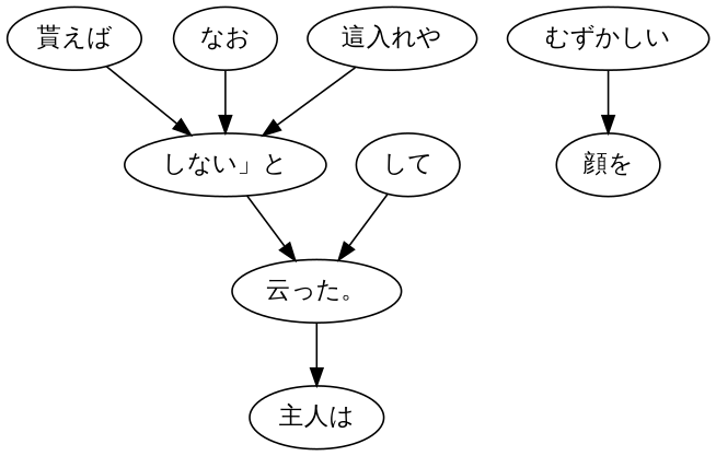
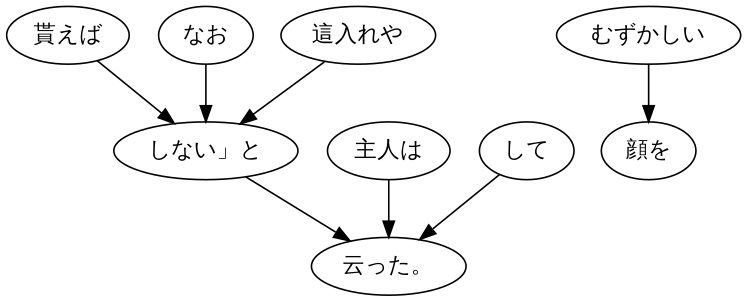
  digraph {
    n1 [label="貰えば"]
    n2 [label="しない」と"]
    n3 [label="云った。"]
    n4 [label="なお"]
    n5 [label="這入れや"]
    n6 [label="主人は"]
    n7 [label="むずかしい"]
    n8 [label="顔を"]
    n9 [label="して"]
    n1 -> n2
    n2 -> n3
    n4 -> n2
    n5 -> n2
-   n3 -> n6
+   n6 -> n3
    n7 -> n8
    n9 -> n3
  }
